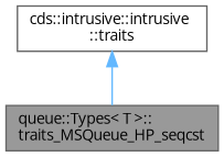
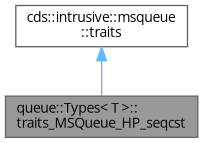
  digraph {
    fontname="Open Sans"
    node [color=gray40 fontname="Open Sans" fontsize=10 shape=box style=filled]
    n1 [fillcolor=grey60 fontcolor=black height=0.2 label="queue::Types\< T \>::\ltraits_MSQueue_HP_seqcst" width=0.4]
-   n2 [fillcolor=white height=0.2 label="cds::intrusive::intrusive\l::traits" width=0.4]
+   n2 [fillcolor=white height=0.2 label="cds::intrusive::msqueue\l::traits" width=0.4]
    n2 -> n1 [color=steelblue1 dir=back fontname="Open Sans" fontsize=10 labelfontname=Helvetica labelfontsize=10 style=solid]
  }
